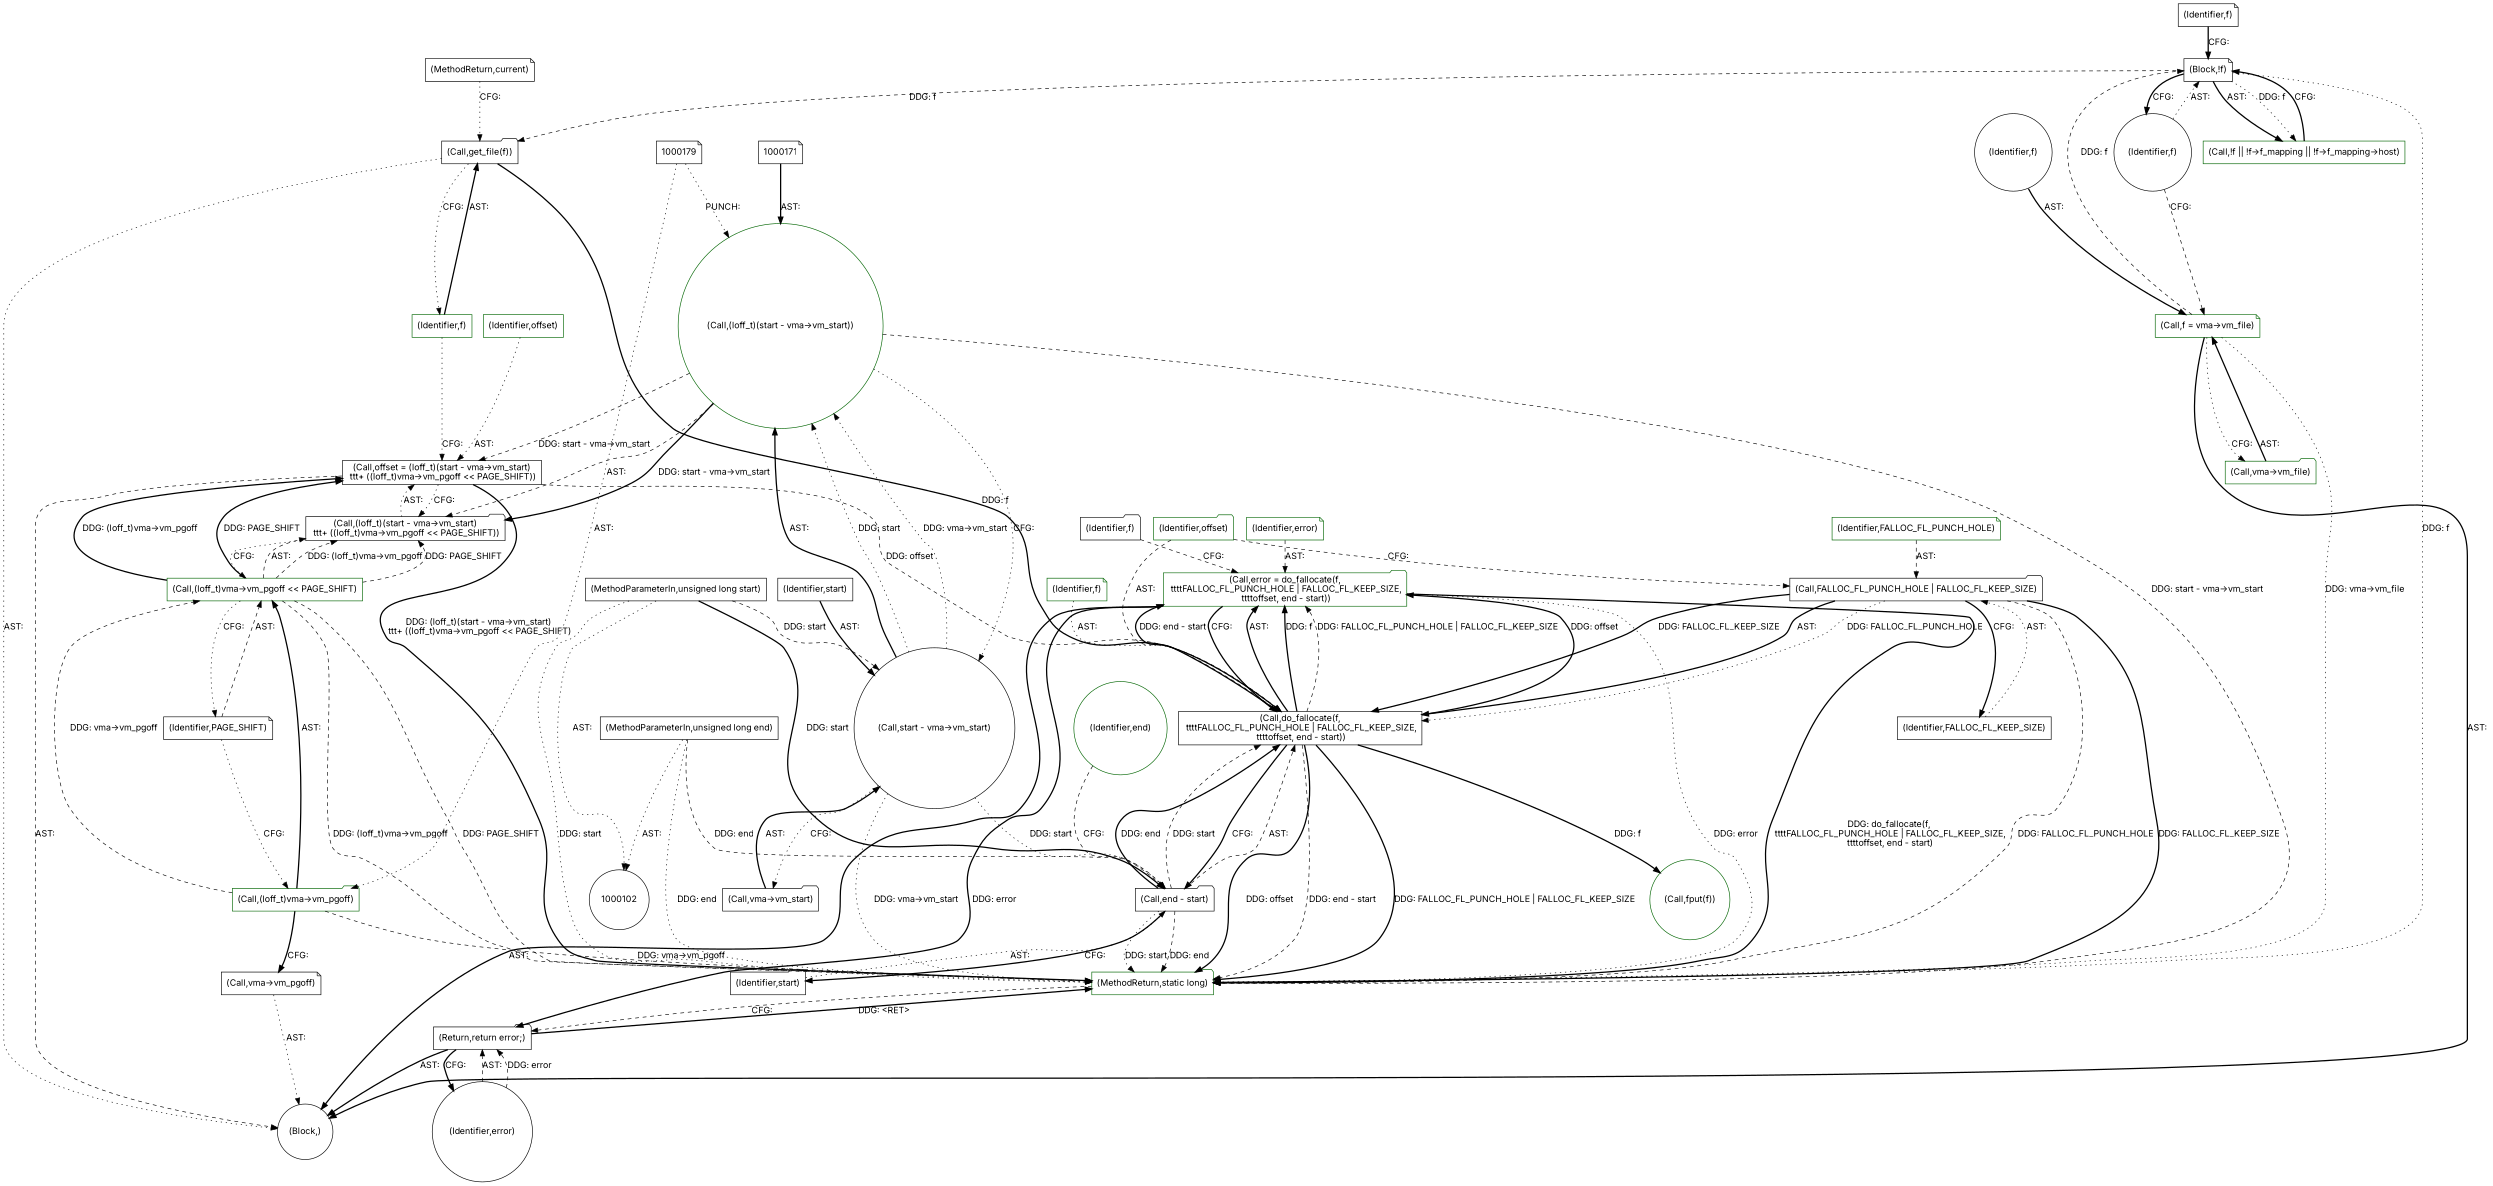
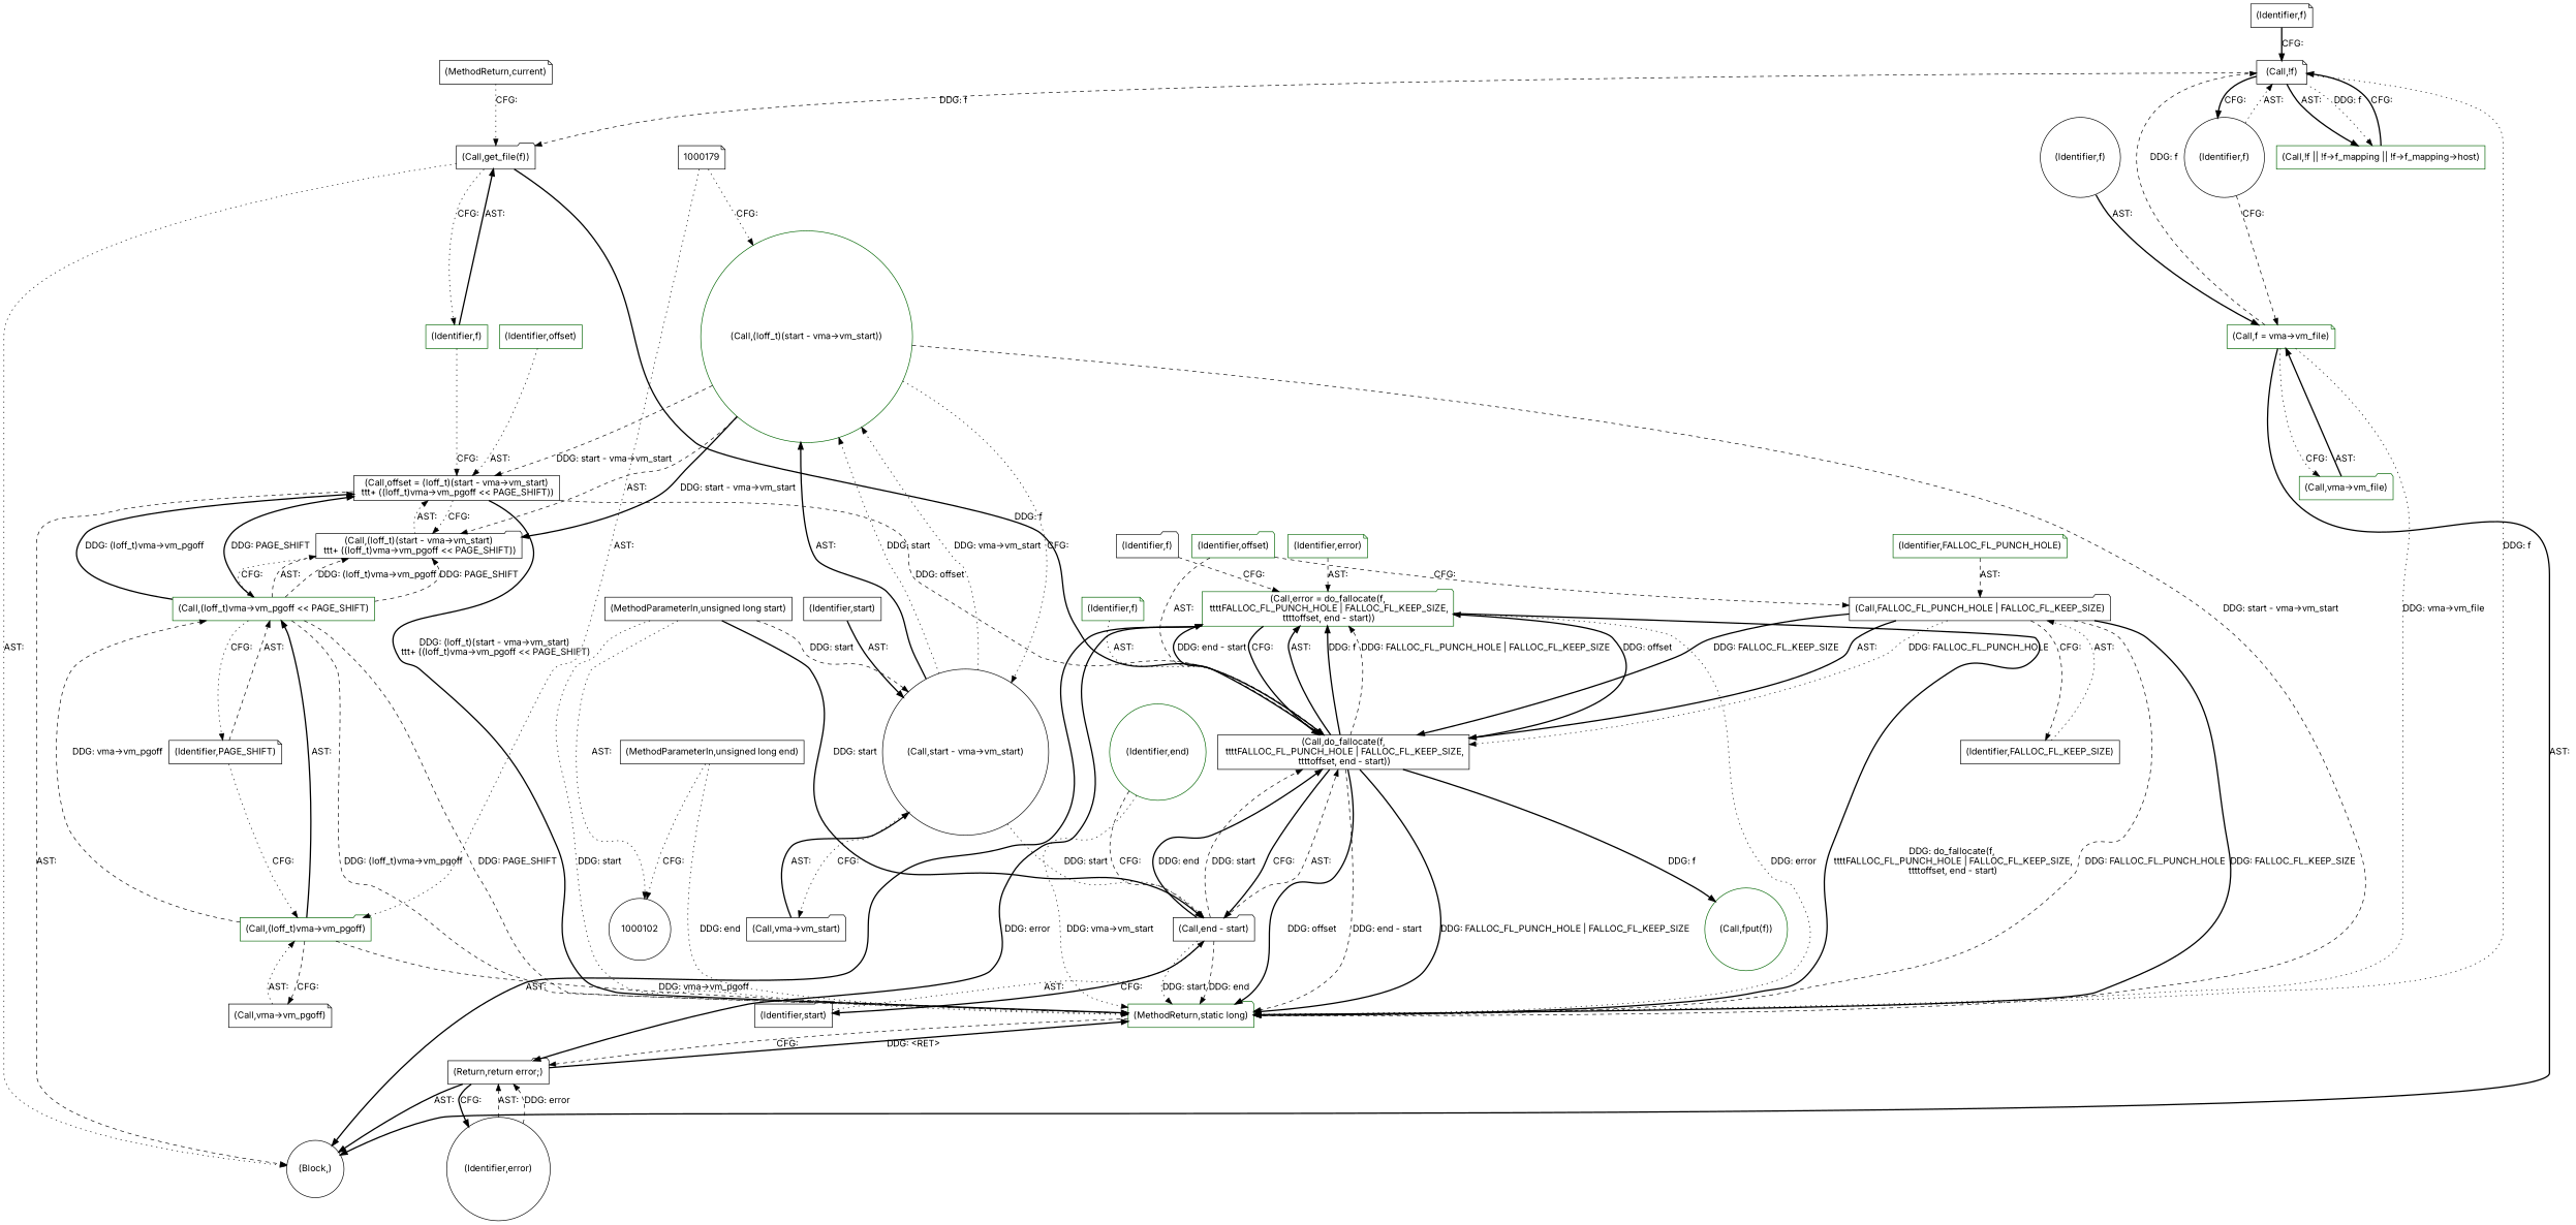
  digraph {
    fontname=Inter
    node [color=black fontname=Inter shape=folder]
    edge [fontname=Inter style=bold]
    n1 [color=darkgreen label="(Call,error = do_fallocate(f,\n \t\t\t\tFALLOC_FL_PUNCH_HOLE | FALLOC_FL_KEEP_SIZE,\n \t\t\t\toffset, end - start))"]
    n2 [label="(Call,do_fallocate(f,\n \t\t\t\tFALLOC_FL_PUNCH_HOLE | FALLOC_FL_KEEP_SIZE,\n \t\t\t\toffset, end - start))" shape=box]
    n3 [label="(Return,return error;)"]
    n4 [color=darkgreen label="(MethodReturn,static long)"]
    n5 [label="(Block,)" shape=circle]
    n6 [label="(Call,end - start)"]
    n7 [color=darkgreen label="(Call,fput(f))" shape=circle]
    n8 [label="(Identifier,error)" shape=circle]
    n9 [label="(Identifier,start)"]
    n10 [label="(Call,get_file(f))"]
    n11 [color=darkgreen label="(Identifier,f)" shape=box]
    n12 [label="(Call,offset = (loff_t)(start - vma->vm_start)\n \t\t\t+ ((loff_t)vma->vm_pgoff << PAGE_SHIFT))" shape=box]
-   n13 [label="(Block,!f)" shape=note]
+   n13 [label="(Call,!f)" shape=note]
    n14 [label="(Identifier,f)" shape=circle]
    n15 [color=darkgreen label="(Call,!f || !f->f_mapping || !f->f_mapping->host)" shape=box]
    n16 [color=darkgreen label="(Call,f = vma->vm_file)" shape=note]
    n17 [color=darkgreen label="(Call,vma->vm_file)"]
    n18 [label="(Call,FALLOC_FL_PUNCH_HOLE | FALLOC_FL_KEEP_SIZE)"]
    n19 [label="(Identifier,FALLOC_FL_KEEP_SIZE)" shape=box]
    n20 [label="(Call,(loff_t)(start - vma->vm_start)\n \t\t\t+ ((loff_t)vma->vm_pgoff << PAGE_SHIFT))"]
    n21 [color=darkgreen label="(Call,(loff_t)vma->vm_pgoff << PAGE_SHIFT)" shape=box]
    n22 [color=darkgreen label="(Call,(loff_t)(start - vma->vm_start))" shape=circle]
    n23 [label="(Call,start - vma->vm_start)" shape=circle]
    n24 [label="(Call,vma->vm_start)"]
    n25 [label="(MethodParameterIn,unsigned long start)" shape=box]
    1000102 [shape=circle]
    n27 [label="(Identifier,PAGE_SHIFT)" shape=note]
    n28 [color=darkgreen label="(Call,(loff_t)vma->vm_pgoff)"]
    n29 [label="(Call,vma->vm_pgoff)" shape=note]
    n30 [label="(MethodParameterIn,unsigned long end)" shape=box]
    n31 [label="(Identifier,start)" shape=box]
    n32 [label="(Identifier,f)"]
    n33 [label="(MethodReturn,current)" shape=note]
    n34 [color=darkgreen label="(Identifier,end)" shape=circle]
    n35 [color=darkgreen label="(Identifier,error)" shape=note]
    n36 [color=darkgreen label="(Identifier,FALLOC_FL_PUNCH_HOLE)" shape=note]
    n37 [label="(Identifier,f)" shape=circle]
    n38 [color=darkgreen label="(Identifier,offset)"]
    n39 [color=darkgreen label="(Identifier,offset)" shape=box]
    n40 [label="(Identifier,f)" shape=note]
    n41 [color=darkgreen label="(Identifier,f)" shape=note]
-   1000171 [shape=note]
    1000179 [shape=note]
    n1 -> n2 [label="CFG: "]
    n1 -> n3 [label="DDG: error"]
    n1 -> n4 [label="DDG: error" style=dotted]
    n1 -> n4 [label="DDG: do_fallocate(f,\n \t\t\t\tFALLOC_FL_PUNCH_HOLE | FALLOC_FL_KEEP_SIZE,\n \t\t\t\toffset, end - start)"]
    n1 -> n5 [label="AST: "]
    n2 -> n1 [label="AST: "]
    n2 -> n1 [label="DDG: f"]
    n2 -> n1 [label="DDG: FALLOC_FL_PUNCH_HOLE | FALLOC_FL_KEEP_SIZE" style=dashed]
    n2 -> n1 [label="DDG: offset"]
    n2 -> n1 [label="DDG: end - start"]
    n2 -> n4 [label="DDG: offset"]
    n2 -> n4 [label="DDG: end - start" style=dashed]
    n2 -> n4 [label="DDG: FALLOC_FL_PUNCH_HOLE | FALLOC_FL_KEEP_SIZE"]
    n2 -> n6 [label="CFG: "]
    n2 -> n7 [label="DDG: f"]
    n3 -> n4 [label="DDG: <RET>"]
    n3 -> n5 [label="AST: "]
    n3 -> n8 [label="CFG: "]
    n4 -> n3 [label="CFG: " style=dashed]
    n6 -> n2 [label="AST: " style=dashed]
    n6 -> n2 [label="DDG: end"]
    n6 -> n2 [label="DDG: start" style=dashed]
    n6 -> n4 [label="DDG: start" style=dotted]
    n6 -> n4 [label="DDG: end" style=dashed]
    n6 -> n9 [label="CFG: "]
    n8 -> n3 [label="AST: " style=dashed]
    n8 -> n3 [label="DDG: error" style=dashed]
    n9 -> n6 [label="AST: " style=dotted]
    n10 -> n2 [label="DDG: f"]
    n10 -> n5 [label="AST: " style=dotted]
    n10 -> n11 [label="CFG: " style=dotted]
    n11 -> n10 [label="AST: "]
    n11 -> n12 [label="CFG: " style=dotted]
    n12 -> n2 [label="DDG: offset" style=dashed]
    n12 -> n4 [label="DDG: (loff_t)(start - vma->vm_start)\n \t\t\t+ ((loff_t)vma->vm_pgoff << PAGE_SHIFT)"]
    n12 -> n5 [label="AST: " style=dashed]
    n12 -> n20 [label="CFG: " style=dotted]
    n13 -> n4 [label="DDG: f" style=dotted]
    n13 -> n10 [label="DDG: f" style=dashed]
    n13 -> n14 [label="CFG: "]
    n13 -> n15 [label="AST: "]
    n13 -> n15 [label="DDG: f" style=dotted]
    n14 -> n13 [label="AST: " style=dotted]
    n14 -> n16 [label="CFG: " style=dashed]
    n15 -> n13 [label="CFG: "]
    n16 -> n4 [label="DDG: vma->vm_file" style=dotted]
    n16 -> n5 [label="AST: "]
    n16 -> n13 [label="DDG: f" style=dashed]
    n16 -> n17 [label="CFG: " style=dotted]
    n17 -> n16 [label="AST: "]
    n18 -> n2 [label="AST: "]
    n18 -> n2 [label="DDG: FALLOC_FL_PUNCH_HOLE" style=dotted]
    n18 -> n2 [label="DDG: FALLOC_FL_KEEP_SIZE"]
    n18 -> n4 [label="DDG: FALLOC_FL_KEEP_SIZE"]
    n18 -> n4 [label="DDG: FALLOC_FL_PUNCH_HOLE" style=dashed]
-   n18 -> n19 [label="CFG: "]
+   n18 -> n19 [label="CFG: " style=dashed]
    n19 -> n18 [label="AST: " style=dotted]
    n20 -> n12 [label="AST: " style=dotted]
    n20 -> n21 [label="CFG: " style=dotted]
    n21 -> n4 [label="DDG: (loff_t)vma->vm_pgoff" style=dashed]
    n21 -> n4 [label="DDG: PAGE_SHIFT" style=dashed]
    n21 -> n12 [label="DDG: (loff_t)vma->vm_pgoff"]
    n21 -> n12 [label="DDG: PAGE_SHIFT"]
    n21 -> n20 [label="AST: " style=dashed]
    n21 -> n20 [label="DDG: (loff_t)vma->vm_pgoff" style=dashed]
    n21 -> n20 [label="DDG: PAGE_SHIFT" style=dashed]
    n21 -> n27 [label="CFG: " style=dotted]
    n22 -> n4 [label="DDG: start - vma->vm_start" style=dashed]
    n22 -> n12 [label="DDG: start - vma->vm_start" style=dashed]
    n22 -> n20 [label="AST: " style=dashed]
    n22 -> n20 [label="DDG: start - vma->vm_start"]
    n22 -> n23 [label="CFG: " style=dotted]
-   n23 -> n4 [label="DDG: vma->vm_start" style=dotted]
+   n34 -> n4 [label="DDG: vma->vm_start" style=dotted]
    n23 -> n6 [label="DDG: start" style=dotted]
    n23 -> n22 [label="AST: "]
    n23 -> n22 [label="DDG: start" style=dotted]
    n23 -> n22 [label="DDG: vma->vm_start" style=dotted]
    n23 -> n24 [label="CFG: " style=dotted]
    n24 -> n23 [label="AST: "]
    n25 -> n4 [label="DDG: start" style=dotted]
    n25 -> n6 [label="DDG: start"]
    n25 -> n23 [label="DDG: start" style=dashed]
    n25 -> 1000102 [label="AST: " style=dotted]
    n27 -> n21 [label="AST: " style=dashed]
    n27 -> n28 [label="CFG: " style=dotted]
    n28 -> n4 [label="DDG: vma->vm_pgoff" style=dashed]
    n28 -> n21 [label="AST: "]
    n28 -> n21 [label="DDG: vma->vm_pgoff" style=dashed]
-   n28 -> n29 [label="CFG: "]
-   n29 -> n5 [label="AST: " style=dotted]
+   n28 -> n29 [label="CFG: " style=dashed]
+   n29 -> n28 [label="AST: " style=dotted]
    n30 -> n4 [label="DDG: end" style=dotted]
-   n30 -> n6 [label="DDG: end" style=dashed]
-   n30 -> 1000102 [label="AST: " style=dotted]
+   n30 -> 1000102 [label="CFG: " style=dotted]
    n31 -> n23 [label="AST: "]
    n32 -> n1 [label="CFG: " style=dashed]
    n33 -> n10 [label="CFG: " style=dotted]
    n34 -> n6 [label="CFG: " style=dashed]
    n35 -> n1 [label="AST: " style=dashed]
    n36 -> n18 [label="AST: " style=dashed]
    n37 -> n16 [label="AST: "]
    n38 -> n2 [label="AST: " style=dashed]
    n38 -> n18 [label="CFG: " style=dashed]
    n39 -> n12 [label="AST: " style=dotted]
    n40 -> n13 [label="CFG: "]
    n41 -> n2 [label="AST: " style=dotted]
-   1000171 -> n22 [label="AST: "]
-   1000179 -> n22 [label="PUNCH: " style=dotted]
+   1000179 -> n22 [label="CFG: " style=dotted]
    1000179 -> n28 [label="AST: " style=dotted]
  }
